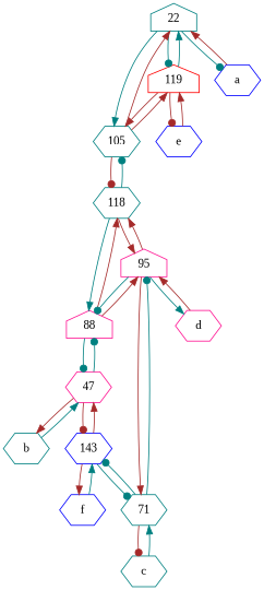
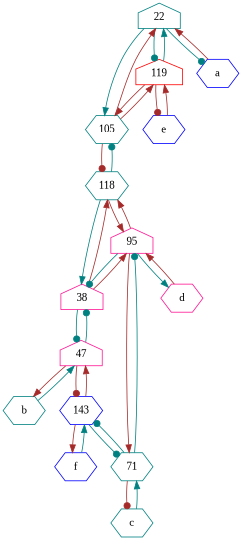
  digraph {
    fontname="Liberation Serif"
    node [color=teal fontname="Liberation Serif" shape=hexagon]
    edge [arrowhead=normal color=brown fontname="Liberation Serif"]
    22 [shape=house]
    119 [color=red shape=house]
    105
    a [color=blue]
    e [color=blue]
    118
-   47 [color=deeppink]
+   47 [color=deeppink shape=house]
    b
-   88 [color=deeppink shape=house]
+   88 [color=deeppink shape=house label=38]
    143 [color=blue]
    95 [color=deeppink shape=house]
    71
    f [color=blue]
    d [color=deeppink]
    c
    22 -> 119 [arrowhead=dot color=teal]
    22 -> 105 [color=teal]
    22 -> a [arrowhead=dot color=teal]
    119 -> 22 [color=teal]
    119 -> 105
    119 -> e [arrowhead=dot]
    105 -> 22
    105 -> 119
    105 -> 118 [arrowhead=dot]
    a -> 22
    e -> 119
    118 -> 105 [arrowhead=dot color=teal]
    118 -> 88 [color=teal]
    118 -> 95
    47 -> b
    47 -> 88 [arrowhead=dot color=teal]
    47 -> 143 [arrowhead=dot]
    b -> 47 [color=teal]
    88 -> 118
    88 -> 47 [arrowhead=dot color=teal]
    88 -> 95
    143 -> 47
    143 -> 71 [arrowhead=dot color=teal]
    143 -> f
    95 -> 118
    95 -> 88 [arrowhead=dot color=teal]
    95 -> 71
    95 -> d [color=teal]
    71 -> 143 [arrowhead=dot color=teal]
    71 -> 95 [arrowhead=dot color=teal]
    71 -> c [arrowhead=dot]
    f -> 143 [color=teal]
    d -> 95
    c -> 71 [color=teal]
  }
